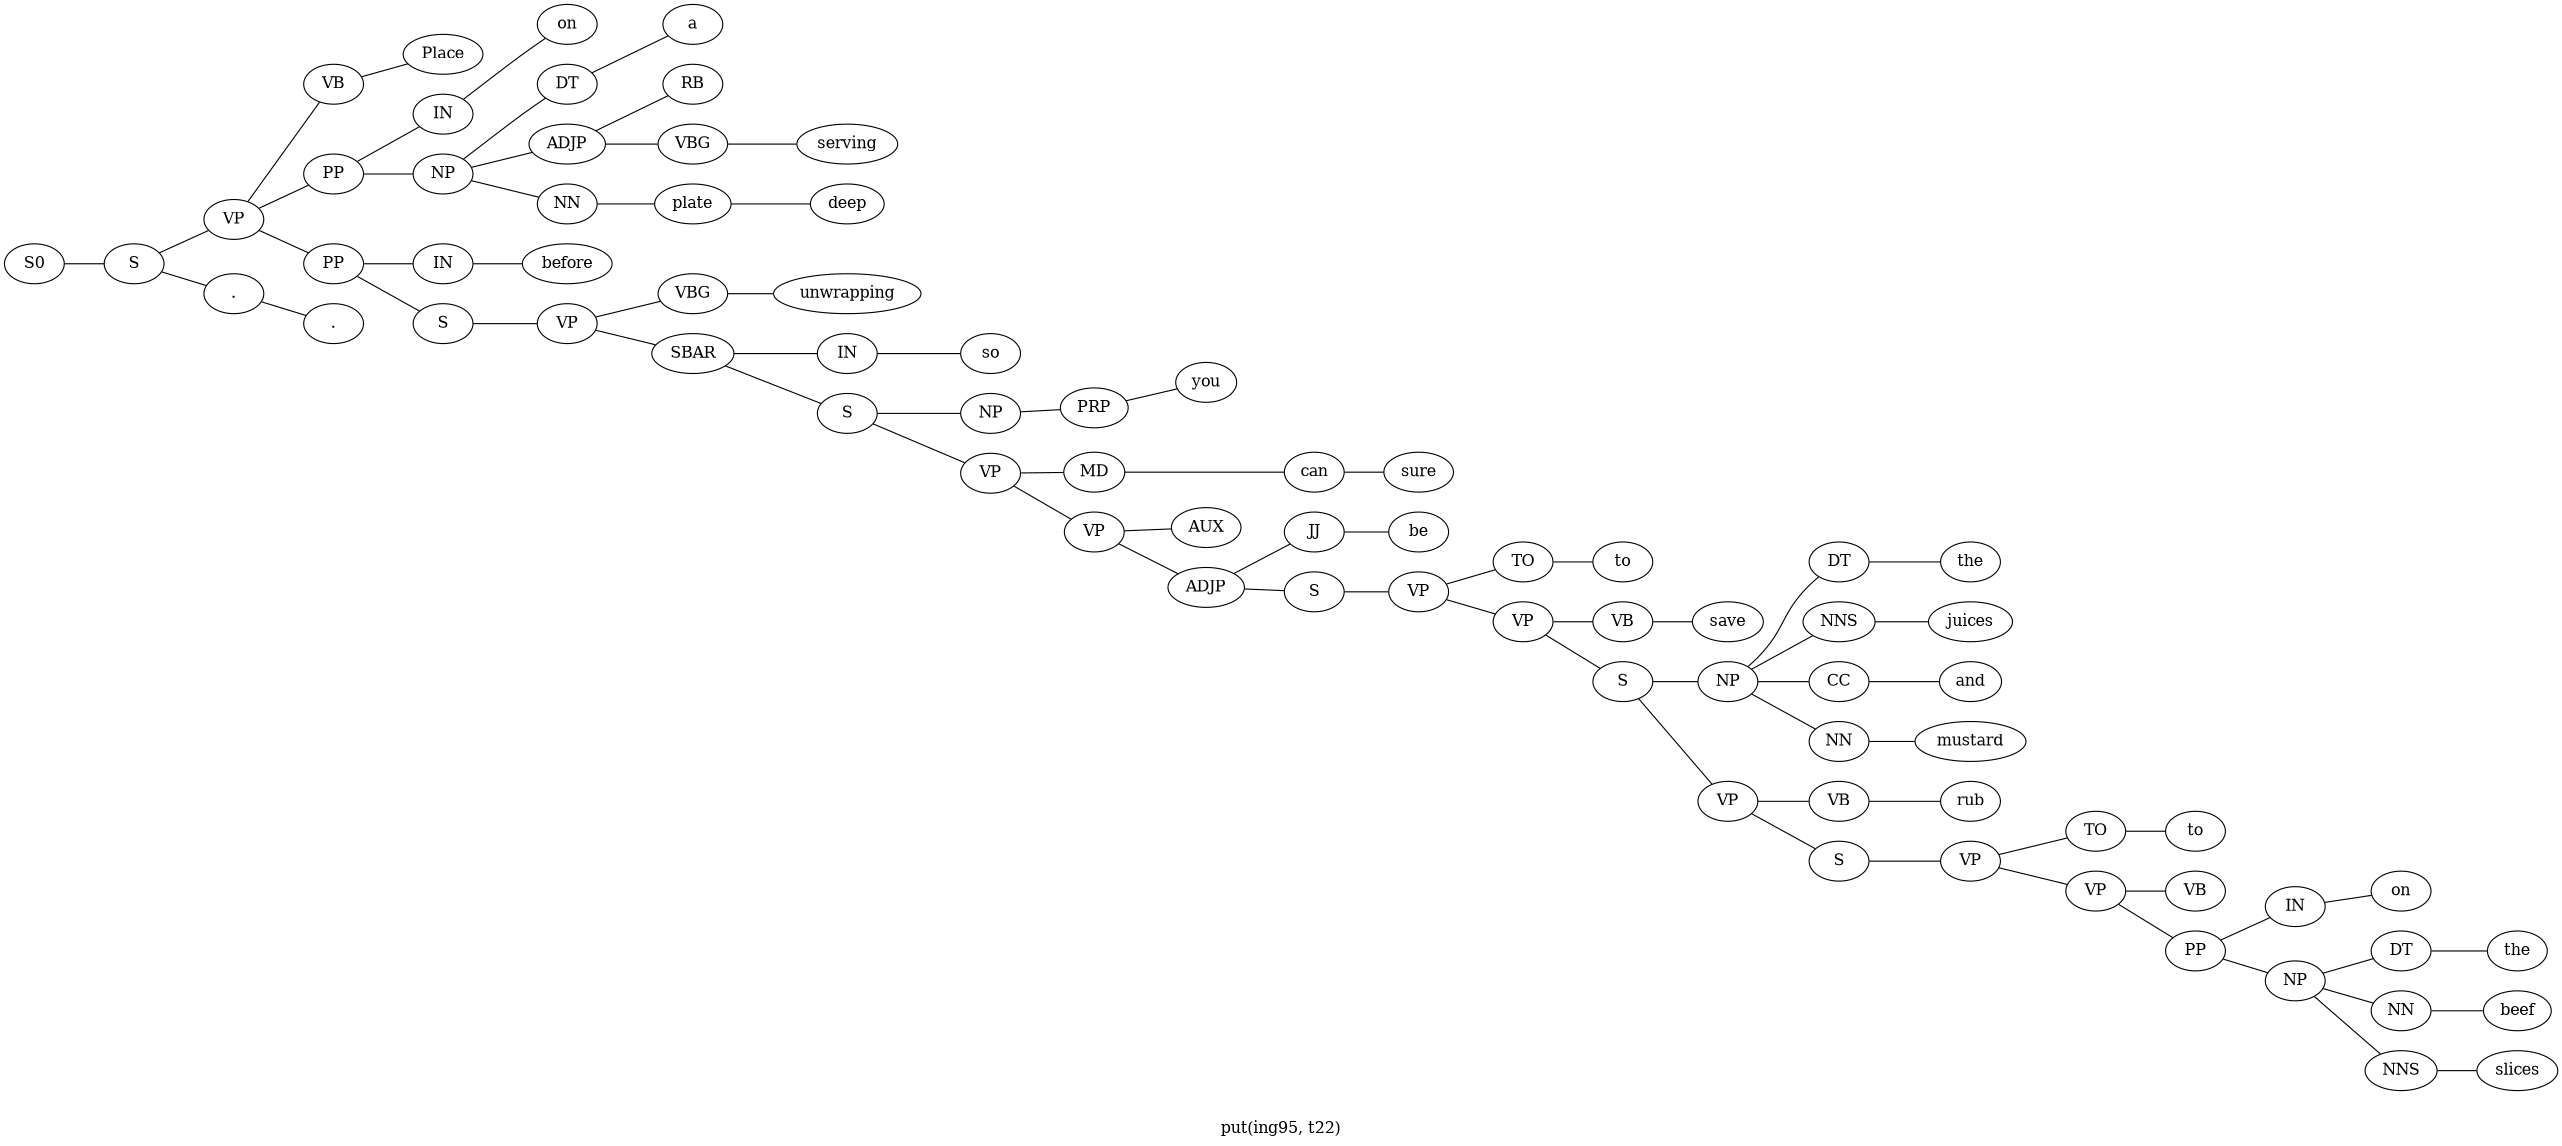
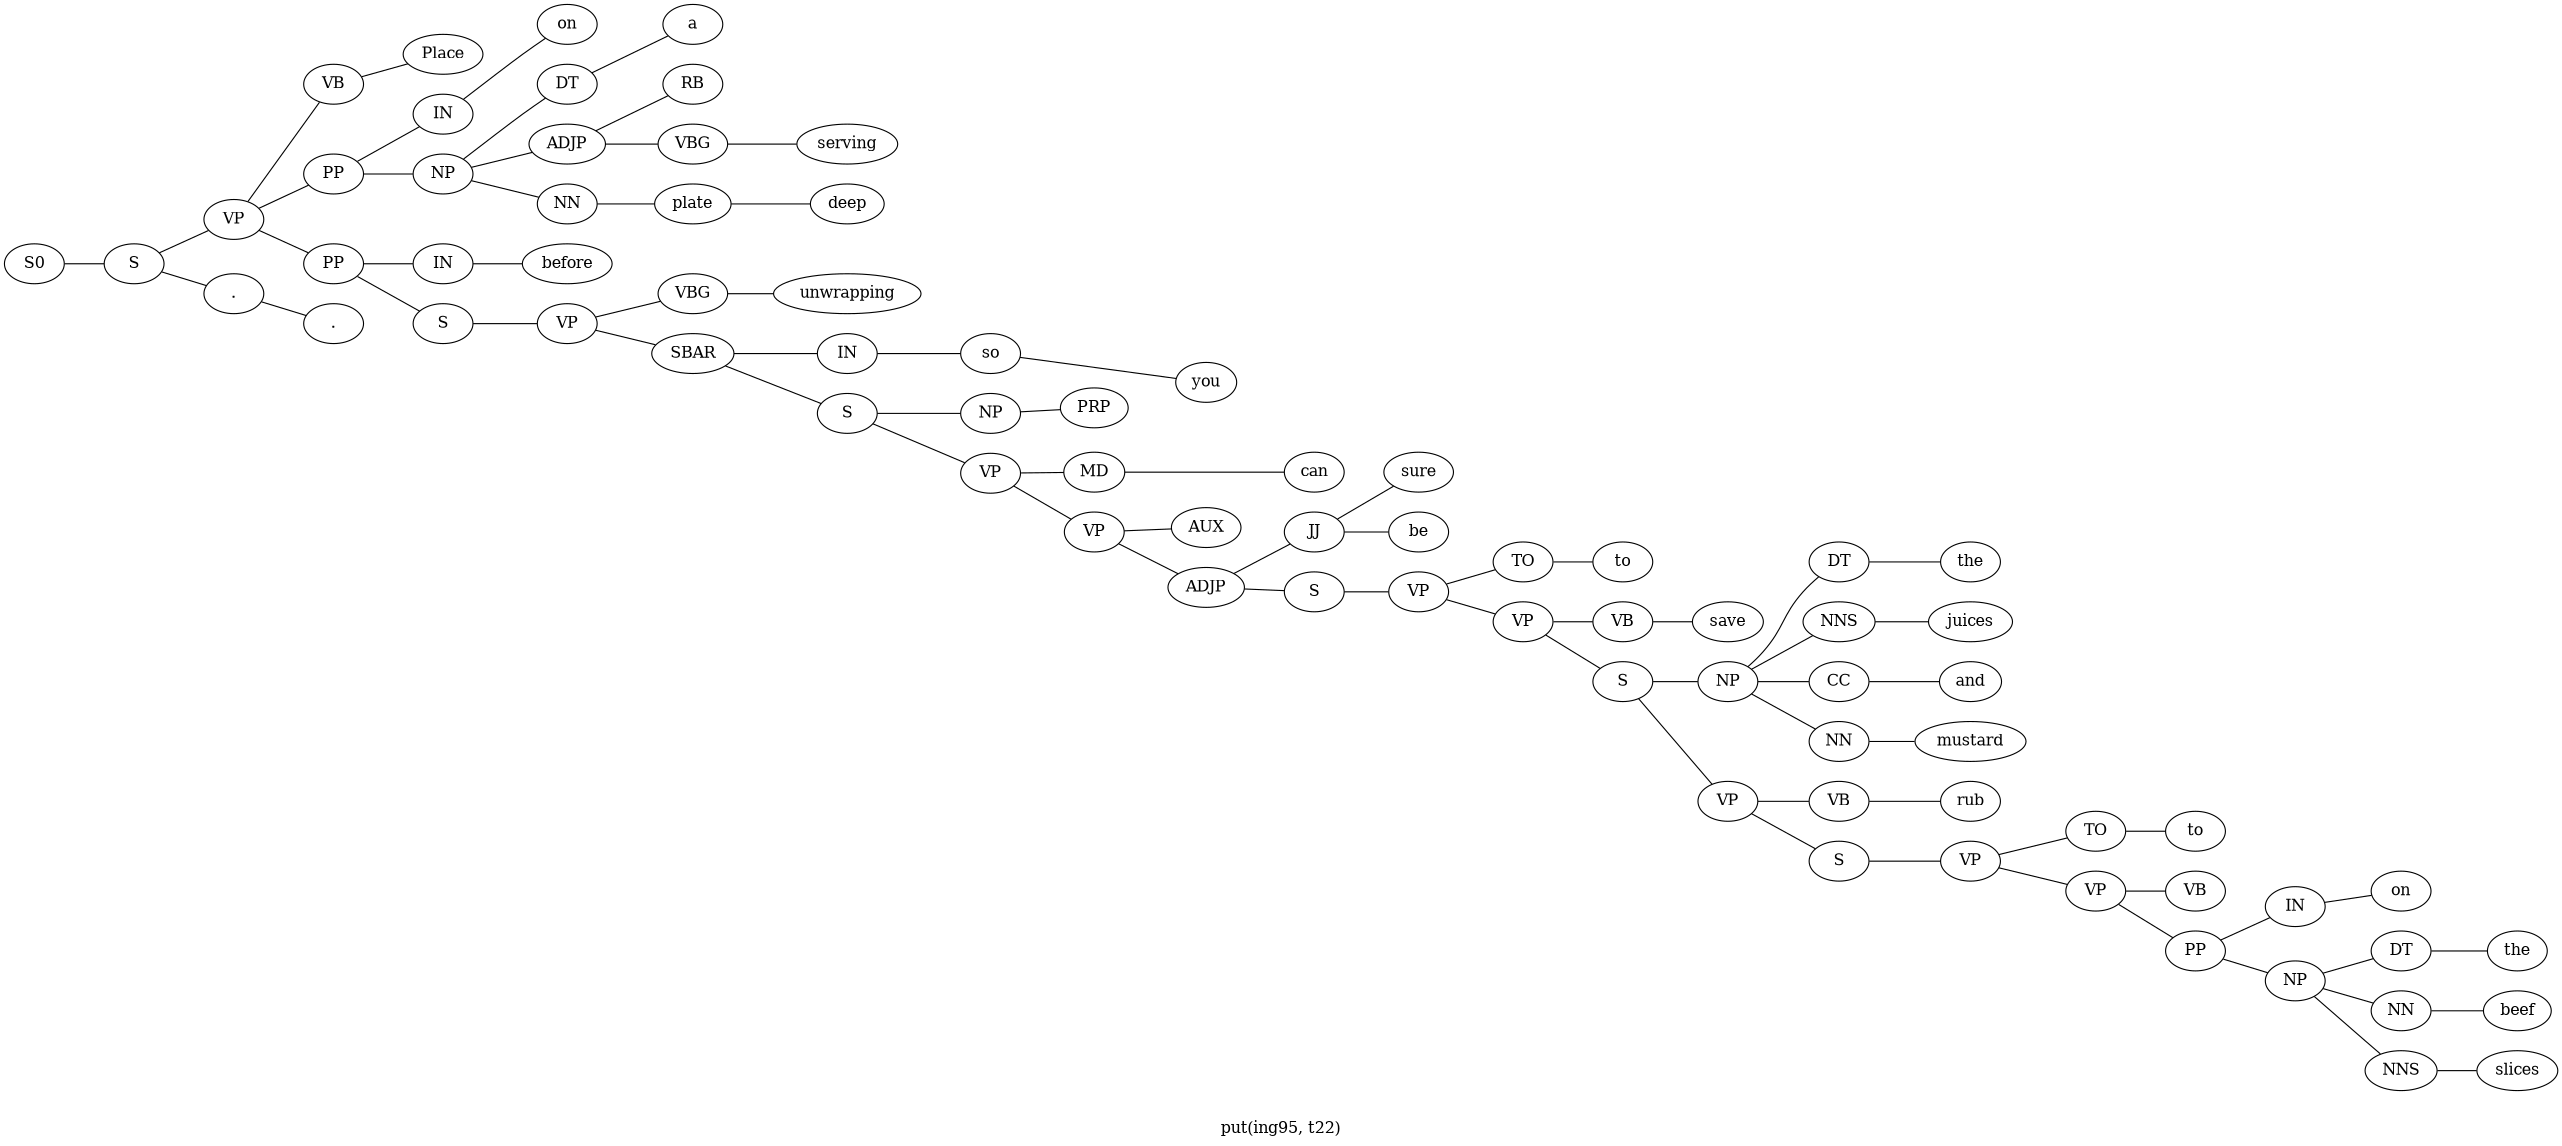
  graph {
    label="put(ing95, t22)"
    rankdir=LR
    n1 [label=S0]
    n2 [label=S]
    n3 [label=VP]
    n4 [label="."]
    n5 [label=VB]
    n6 [label=PP]
    n7 [label=PP]
    n8 [label="."]
    n9 [label=Place]
    n10 [label=IN]
    n11 [label=NP]
    n12 [label=IN]
    n13 [label=S]
    n14 [label=on]
    n15 [label=DT]
    n16 [label=ADJP]
    n17 [label=NN]
    n18 [label=a]
    n19 [label=RB]
    n20 [label=VBG]
    n21 [label=plate]
    n22 [label=serving]
    n23 [label=deep]
    n24 [label=before]
    n25 [label=VP]
    n26 [label=VBG]
    n27 [label=SBAR]
    n28 [label=unwrapping]
    n29 [label=IN]
    n30 [label=S]
    n31 [label=so]
    n32 [label=NP]
    n33 [label=VP]
    n34 [label=PRP]
    n35 [label=MD]
    n36 [label=VP]
    n37 [label=you]
    n38 [label=can]
    n39 [label=AUX]
    n40 [label=ADJP]
    n41 [label=JJ]
    n42 [label=S]
    n43 [label=be]
    n44 [label=sure]
    n45 [label=VP]
    n46 [label=TO]
    n47 [label=VP]
    n48 [label=to]
    n49 [label=VB]
    n50 [label=S]
    n51 [label=save]
    n52 [label=NP]
    n53 [label=VP]
    n54 [label=DT]
    n55 [label=NNS]
    n56 [label=CC]
    n57 [label=NN]
    n58 [label=VB]
    n59 [label=S]
    n60 [label=the]
    n61 [label=juices]
    n62 [label=and]
    n63 [label=mustard]
    n64 [label=rub]
    n65 [label=VP]
    n66 [label=TO]
    n67 [label=VP]
    n68 [label=to]
    n69 [label=VB]
    n70 [label=PP]
    n71 [label=IN]
    n72 [label=NP]
    n73 [label=on]
    n74 [label=DT]
    n75 [label=NN]
    n76 [label=NNS]
    n77 [label=the]
    n78 [label=beef]
    n79 [label=slices]
    n1 -- n2
    n2 -- n3
    n2 -- n4
    n3 -- n5
    n3 -- n6
    n3 -- n7
    n4 -- n8
    n5 -- n9
    n6 -- n10
    n6 -- n11
    n7 -- n12
    n7 -- n13
    n10 -- n14
    n11 -- n15
    n11 -- n16
    n11 -- n17
    n12 -- n24
    n13 -- n25
    n15 -- n18
    n16 -- n19
    n16 -- n20
    n17 -- n21
    n20 -- n22
    n21 -- n23
    n25 -- n26
    n25 -- n27
    n26 -- n28
    n27 -- n29
    n27 -- n30
    n29 -- n31
    n30 -- n32
    n30 -- n33
    n32 -- n34
    n33 -- n35
    n33 -- n36
-   n34 -- n37
+   n31 -- n37
    n35 -- n38
    n36 -- n39
    n36 -- n40
    n40 -- n41
    n40 -- n42
    n41 -- n43
-   n38 -- n44
+   n41 -- n44
    n42 -- n45
    n45 -- n46
    n45 -- n47
    n46 -- n48
    n47 -- n49
    n47 -- n50
    n49 -- n51
    n50 -- n52
    n50 -- n53
    n52 -- n54
    n52 -- n55
    n52 -- n56
    n52 -- n57
    n53 -- n58
    n53 -- n59
    n54 -- n60
    n55 -- n61
    n56 -- n62
    n57 -- n63
    n58 -- n64
    n59 -- n65
    n65 -- n66
    n65 -- n67
    n66 -- n68
    n67 -- n69
    n67 -- n70
    n70 -- n71
    n70 -- n72
    n71 -- n73
    n72 -- n74
    n72 -- n75
    n72 -- n76
    n74 -- n77
    n75 -- n78
    n76 -- n79
  }
